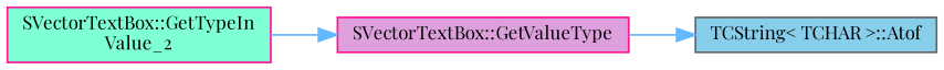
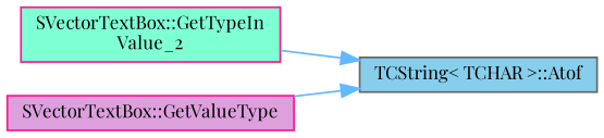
  digraph {
    fontname="Playfair Display"
    rankdir=LR
    node [color=deeppink fontname="Playfair Display" fontsize=10 shape=box style=filled]
    edge [color=steelblue1 fontname="Playfair Display" fontsize=10 labelfontname=Helvetica labelfontsize=10 style=solid]
    n1 [fillcolor=aquamarine fontcolor=black height=0.2 label="SVectorTextBox::GetTypeIn\lValue_2" width=0.4]
    n2 [fillcolor=plum height=0.2 label="SVectorTextBox::GetValueType" width=0.4]
    n3 [color=gray40 fillcolor=skyblue height=0.2 label="TCString\< TCHAR \>::Atof" width=0.4]
-   n1 -> n2
+   n1 -> n3
    n2 -> n3
  }
